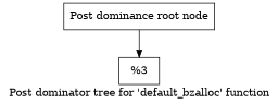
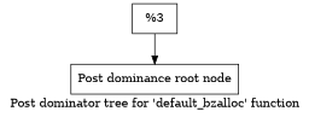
  digraph {
    label="Post dominator tree for 'default_bzalloc' function"
    node [shape=record]
    n1 [label="{Post dominance root node}"]
    n2 [label="{%3}"]
-   n1 -> n2
+   n2 -> n1
  }
